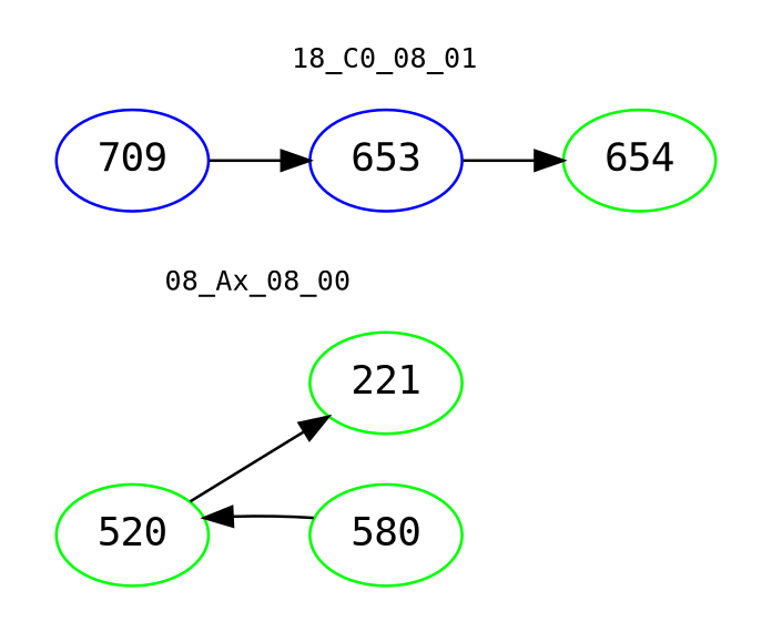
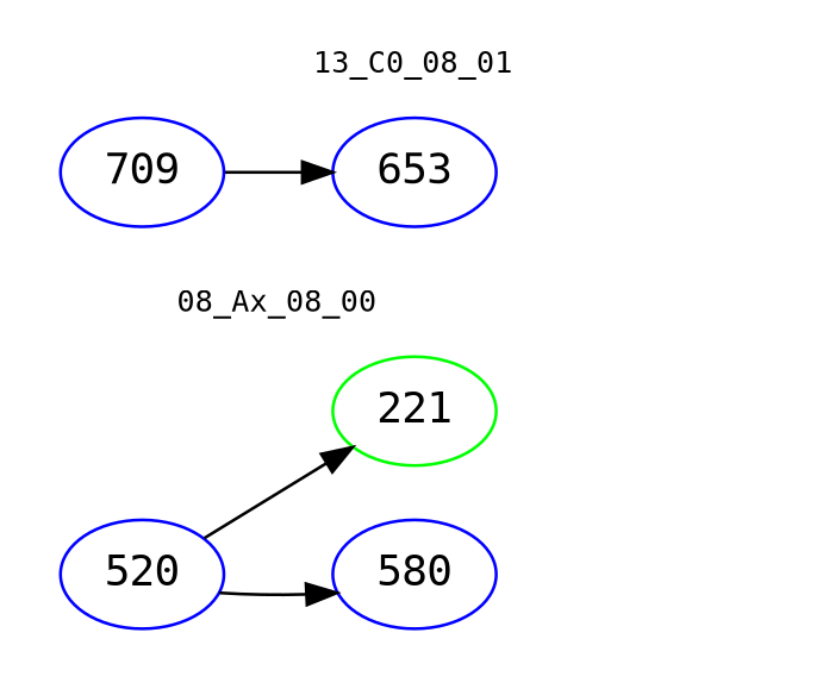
  digraph {
    fontname="DejaVu Sans Mono"
    rankdir=LR
    node [color=blue fontname="DejaVu Sans Mono"]
    edge [color=black fontname="DejaVu Sans Mono"]
-   n1 [color=green label=520]
-   n2 [color=green label=580]
+   n1 [label=520]
+   n2 [label=580]
    n3 [color=green label=221]
    n4 [label=653]
-   n5 [color=green label=654]
    n6 [label=709]
    subgraph cluster_1 {
      color=white
      fontsize=10
      label="08_Ax_08_00"
      n1
      n2
      n3
    }
    subgraph cluster_2 {
      color=white
      fontsize=10
-     label="18_C0_08_01"
+     label="13_C0_08_01"
      n4
-     n5
      n6
    }
-   n2 -> n1
+   n1 -> n2
    n1 -> n3
-   n4 -> n5
    n6 -> n4
  }
